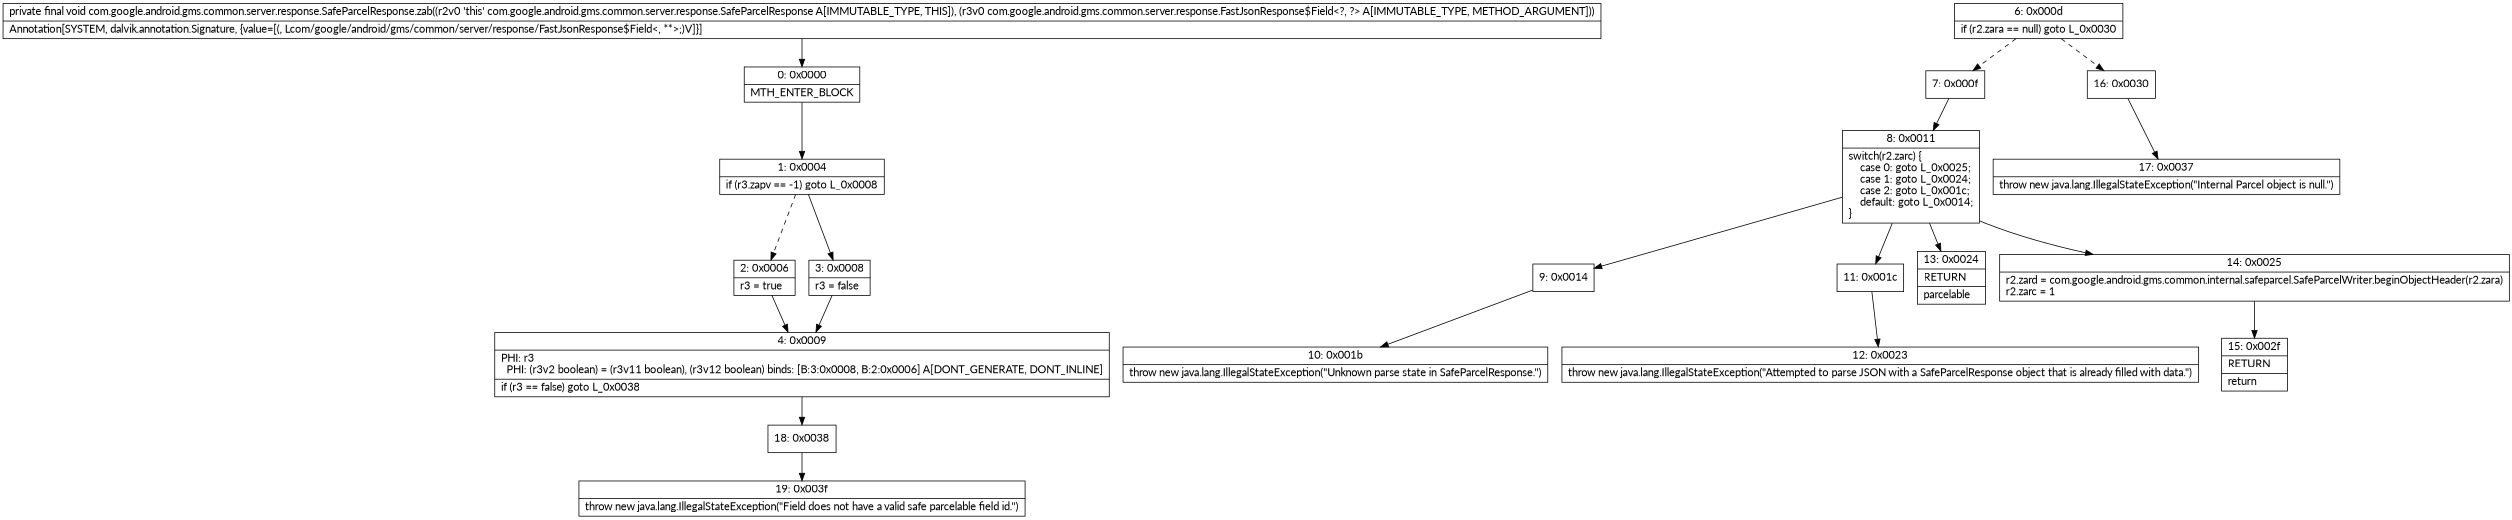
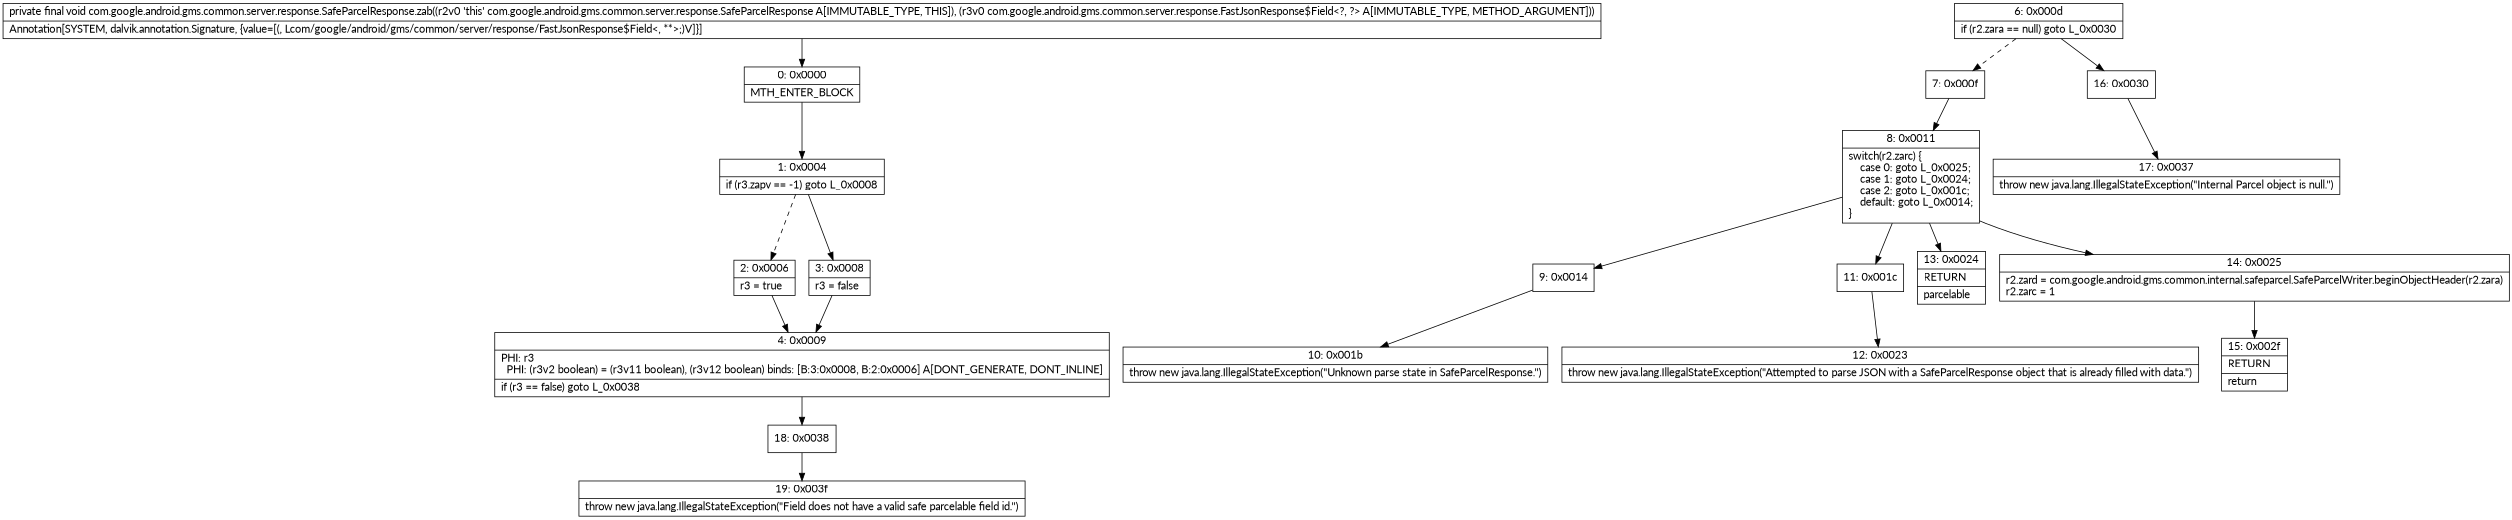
  digraph {
    fontname=Lato
    node [fontname=Lato shape=record]
    edge [fontname=Lato]
    n1 [label="{0\:\ 0x0000|MTH_ENTER_BLOCK\l}"]
    n2 [label="{1\:\ 0x0004|if (r3.zapv == \-1) goto L_0x0008\l}"]
    n3 [label="{2\:\ 0x0006|r3 = true\l}"]
    n4 [label="{3\:\ 0x0008|r3 = false\l}"]
    n5 [label="{4\:\ 0x0009|PHI: r3 \l  PHI: (r3v2 boolean) = (r3v11 boolean), (r3v12 boolean) binds: [B:3:0x0008, B:2:0x0006] A[DONT_GENERATE, DONT_INLINE]\l|if (r3 == false) goto L_0x0038\l}"]
    n6 [label="{18\:\ 0x0038}"]
    n7 [label="{19\:\ 0x003f|throw new java.lang.IllegalStateException(\"Field does not have a valid safe parcelable field id.\")\l}"]
    n8 [label="{6\:\ 0x000d|if (r2.zara == null) goto L_0x0030\l}"]
    n9 [label="{7\:\ 0x000f}"]
    n10 [label="{16\:\ 0x0030}"]
    n11 [label="{8\:\ 0x0011|switch(r2.zarc) \{\l    case 0: goto L_0x0025;\l    case 1: goto L_0x0024;\l    case 2: goto L_0x001c;\l    default: goto L_0x0014;\l\}\l}"]
    n12 [label="{17\:\ 0x0037|throw new java.lang.IllegalStateException(\"Internal Parcel object is null.\")\l}"]
    n13 [label="{9\:\ 0x0014}"]
    n14 [label="{11\:\ 0x001c}"]
    n15 [label="{13\:\ 0x0024|RETURN\l|parcelable\l}"]
    n16 [label="{14\:\ 0x0025|r2.zard = com.google.android.gms.common.internal.safeparcel.SafeParcelWriter.beginObjectHeader(r2.zara)\lr2.zarc = 1\l}"]
    n17 [label="{10\:\ 0x001b|throw new java.lang.IllegalStateException(\"Unknown parse state in SafeParcelResponse.\")\l}"]
    n18 [label="{12\:\ 0x0023|throw new java.lang.IllegalStateException(\"Attempted to parse JSON with a SafeParcelResponse object that is already filled with data.\")\l}"]
    n19 [label="{15\:\ 0x002f|RETURN\l|return\l}"]
    n20 [label="{private final void com.google.android.gms.common.server.response.SafeParcelResponse.zab((r2v0 'this' com.google.android.gms.common.server.response.SafeParcelResponse A[IMMUTABLE_TYPE, THIS]), (r3v0 com.google.android.gms.common.server.response.FastJsonResponse$Field\<?, ?\> A[IMMUTABLE_TYPE, METHOD_ARGUMENT]))  | Annotation[SYSTEM, dalvik.annotation.Signature, \{value=[(, Lcom\/google\/android\/gms\/common\/server\/response\/FastJsonResponse$Field\<, **\>;)V]\}]\l}"]
    n1 -> n2
    n2 -> n3 [style=dashed]
    n2 -> n4
    n3 -> n5
    n4 -> n5
    n5 -> n6
    n6 -> n7
    n8 -> n9 [style=dashed]
-   n8 -> n10 [style=dashed]
+   n8 -> n10
    n9 -> n11
    n10 -> n12
    n11 -> n13
    n11 -> n14
    n11 -> n15
    n11 -> n16
    n13 -> n17
    n14 -> n18
    n16 -> n19
    n20 -> n1
  }
